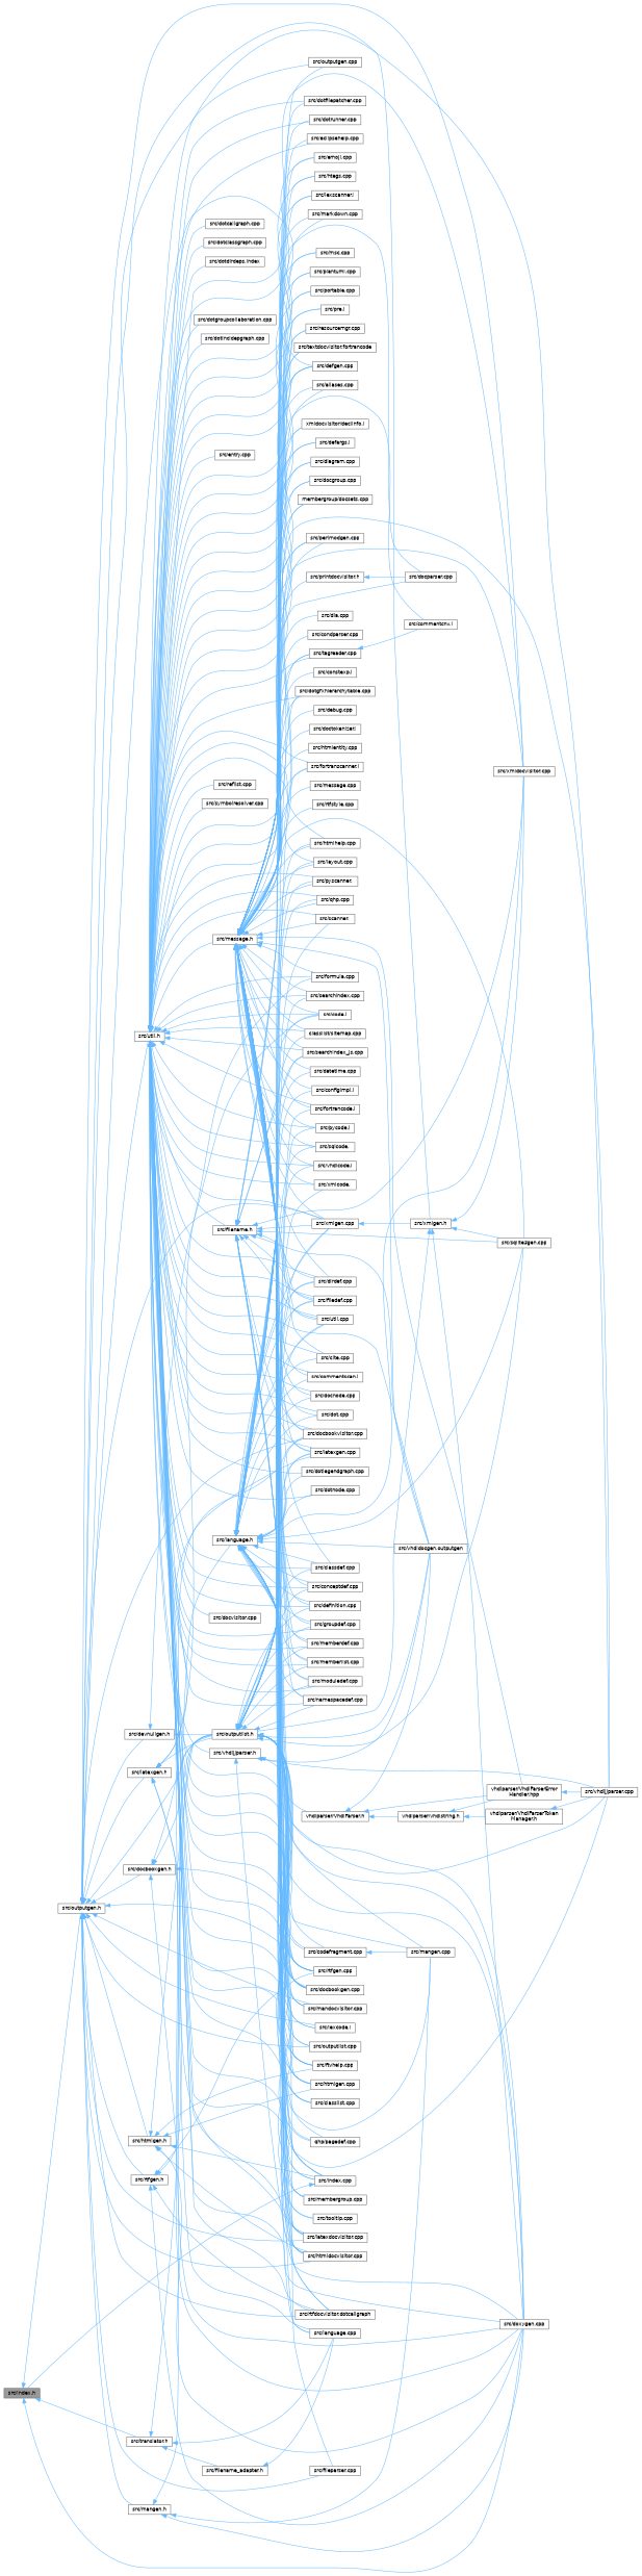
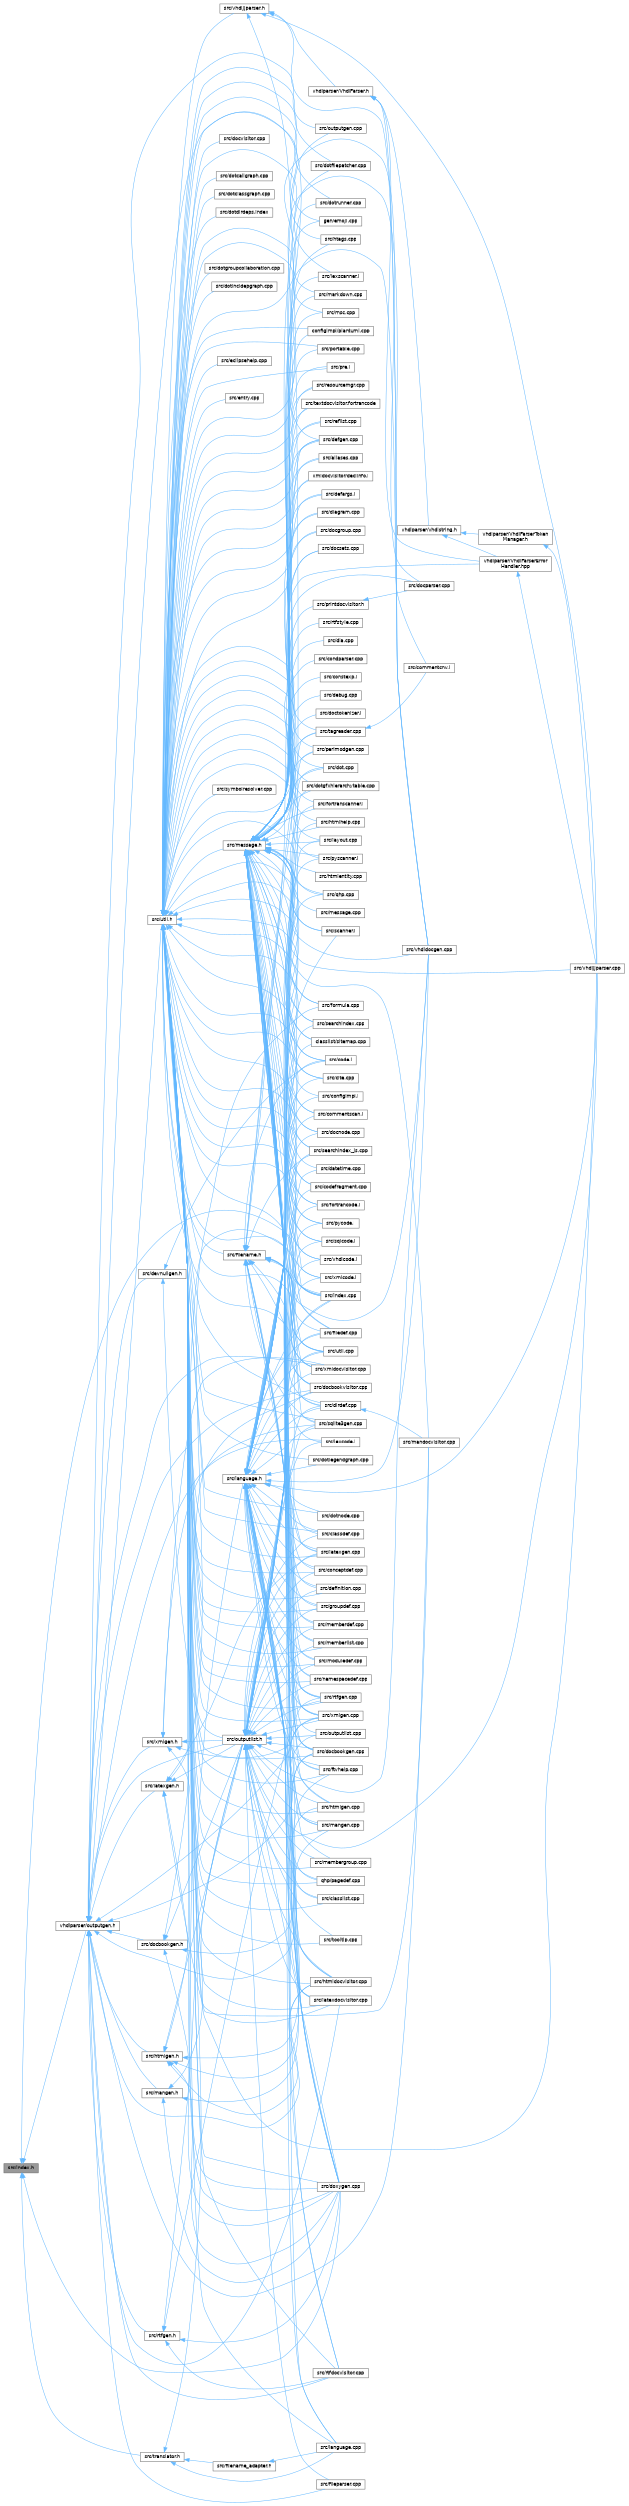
  digraph {
    rankdir=LR
    node [color=grey40 fillcolor=white fontname=Helvetica fontsize=10 shape=box style=filled]
    edge [color=steelblue1 dir=back fontname=Helvetica fontsize=10 labelfontname=Helvetica labelfontsize=10 style=solid]
    n1 [color=gray40 fillcolor=grey60 fontcolor=black height=0.2 label="src/index.h" width=0.4]
    n2 [height=0.2 label="src/doxygen.cpp" width=0.4]
    n3 [height=0.2 label="src/index.cpp" width=0.4]
-   n4 [height=0.2 label="src/outputgen.h" width=0.4]
+   n4 [height=0.2 label="vhdlparser/outputgen.h" width=0.4]
    n5 [height=0.2 label="src/translator.h" width=0.4]
    n6 [height=0.2 label="src/defgen.cpp" width=0.4]
    n7 [height=0.2 label="src/devnullgen.h" width=0.4]
    n8 [height=0.2 label="src/outputlist.h" width=0.4]
    n9 [height=0.2 label="src/docbookgen.cpp" width=0.4]
    n10 [height=0.2 label="src/fileparser.cpp" width=0.4]
    n11 [height=0.2 label="src/htmldocvisitor.cpp" width=0.4]
    n12 [height=0.2 label="src/latexdocvisitor.cpp" width=0.4]
    n13 [height=0.2 label="src/lexcode.l" width=0.4]
    n14 [height=0.2 label="src/outputlist.cpp" width=0.4]
    n15 [height=0.2 label="src/xmlgen.cpp" width=0.4]
    n16 [height=0.2 label="src/docbookgen.h" width=0.4]
    n17 [height=0.2 label="src/docbookvisitor.cpp" width=0.4]
    n18 [height=0.2 label="src/htmlgen.h" width=0.4]
    n19 [height=0.2 label="src/latexgen.h" width=0.4]
    n20 [height=0.2 label="src/mandocvisitor.cpp" width=0.4]
    n21 [height=0.2 label="src/mangen.h" width=0.4]
    n22 [height=0.2 label="src/outputgen.cpp" width=0.4]
-   n23 [height=0.2 label="src/rtfdocvisitor.dotcallgraph" width=0.4]
+   n23 [height=0.2 label="src/rtfdocvisitor.cpp" width=0.4]
    n24 [height=0.2 label="src/rtfgen.h" width=0.4]
    n25 [height=0.2 label="src/util.h" width=0.4]
    n26 [height=0.2 label="src/xmldocvisitor.cpp" width=0.4]
    n27 [height=0.2 label="src/xmlgen.h" width=0.4]
    n28 [height=0.2 label="src/language.cpp" width=0.4]
    n29 [height=0.2 label="src/language.h" width=0.4]
    n30 [height=0.2 label="src/filename_adapter.h" width=0.4]
    n31 [height=0.2 label="src/code.l" width=0.4]
    n32 [height=0.2 label="src/classdef.cpp" width=0.4]
    n33 [height=0.2 label="src/classlist.cpp" width=0.4]
    n34 [height=0.2 label="src/codefragment.cpp" width=0.4]
    n35 [height=0.2 label="src/conceptdef.cpp" width=0.4]
    n36 [height=0.2 label="src/definition.cpp" width=0.4]
    n37 [height=0.2 label="src/dirdef.cpp" width=0.4]
    n38 [height=0.2 label="src/filedef.cpp" width=0.4]
    n39 [height=0.2 label="src/fortrancode.l" width=0.4]
    n40 [height=0.2 label="src/ftvhelp.cpp" width=0.4]
    n41 [height=0.2 label="src/groupdef.cpp" width=0.4]
    n42 [height=0.2 label="src/htmlgen.cpp" width=0.4]
    n43 [height=0.2 label="src/latexgen.cpp" width=0.4]
    n44 [height=0.2 label="src/mangen.cpp" width=0.4]
    n45 [height=0.2 label="src/memberdef.cpp" width=0.4]
    n46 [height=0.2 label="src/membergroup.cpp" width=0.4]
    n47 [height=0.2 label="src/memberlist.cpp" width=0.4]
    n48 [height=0.2 label="src/moduledef.cpp" width=0.4]
    n49 [height=0.2 label="src/namespacedef.cpp" width=0.4]
    n50 [height=0.2 label="qhp/pagedef.cpp" width=0.4]
    n51 [height=0.2 label="src/pycode.l" width=0.4]
    n52 [height=0.2 label="src/rtfgen.cpp" width=0.4]
    n53 [height=0.2 label="src/sqlcode.l" width=0.4]
    n54 [height=0.2 label="src/sqlite3gen.cpp" width=0.4]
    n55 [height=0.2 label="src/tooltip.cpp" width=0.4]
    n56 [height=0.2 label="src/util.cpp" width=0.4]
    n57 [height=0.2 label="src/vhdlcode.l" width=0.4]
-   n58 [height=0.2 label="src/vhdldocgen.outputgen" width=0.4]
+   n58 [height=0.2 label="src/vhdldocgen.cpp" width=0.4]
    n59 [height=0.2 label="src/vhdljjparser.cpp" width=0.4]
    n60 [height=0.2 label="src/xmlcode.l" width=0.4]
    n61 [height=0.2 label="src/formula.cpp" width=0.4]
    n62 [height=0.2 label="src/aliases.cpp" width=0.4]
    n63 [height=0.2 label="src/cite.cpp" width=0.4]
    n64 [height=0.2 label="src/commentcnv.l" width=0.4]
    n65 [height=0.2 label="src/commentscan.l" width=0.4]
    n66 [height=0.2 label="xmldocvisitor/declinfo.l" width=0.4]
    n67 [height=0.2 label="src/defargs.l" width=0.4]
    n68 [height=0.2 label="src/diagram.cpp" width=0.4]
    n69 [height=0.2 label="src/docgroup.cpp" width=0.4]
    n70 [height=0.2 label="src/docnode.cpp" width=0.4]
    n71 [height=0.2 label="src/docparser.cpp" width=0.4]
-   n72 [height=0.2 label="membergroup/docsets.cpp" width=0.4]
+   n72 [height=0.2 label="src/docsets.cpp" width=0.4]
    n73 [height=0.2 label="src/docvisitor.cpp" width=0.4]
    n74 [height=0.2 label="src/dot.cpp" width=0.4]
    n75 [height=0.2 label="src/dotcallgraph.cpp" width=0.4]
    n76 [height=0.2 label="src/dotclassgraph.cpp" width=0.4]
    n77 [height=0.2 label="src/dotdirdeps.index" width=0.4]
    n78 [height=0.2 label="src/dotfilepatcher.cpp" width=0.4]
    n79 [height=0.2 label="src/dotgfxhierarchytable.cpp" width=0.4]
    n80 [height=0.2 label="src/dotgroupcollaboration.cpp" width=0.4]
    n81 [height=0.2 label="src/dotincldepgraph.cpp" width=0.4]
    n82 [height=0.2 label="src/dotlegendgraph.cpp" width=0.4]
    n83 [height=0.2 label="src/dotnode.cpp" width=0.4]
    n84 [height=0.2 label="src/dotrunner.cpp" width=0.4]
    n85 [height=0.2 label="src/eclipsehelp.cpp" width=0.4]
-   n86 [height=0.2 label="src/emoji.cpp" width=0.4]
+   n86 [height=0.2 label="gen/emoji.cpp" width=0.4]
    n87 [height=0.2 label="src/entry.cpp" width=0.4]
    n88 [height=0.2 label="src/filename.h" width=0.4]
    n89 [height=0.2 label="src/perlmodgen.cpp" width=0.4]
    n90 [height=0.2 label="src/searchindex_js.cpp" width=0.4]
    n91 [height=0.2 label="src/tagreader.cpp" width=0.4]
    n92 [height=0.2 label="src/fortranscanner.l" width=0.4]
    n93 [height=0.2 label="src/htags.cpp" width=0.4]
    n94 [height=0.2 label="src/htmlhelp.cpp" width=0.4]
    n95 [height=0.2 label="src/layout.cpp" width=0.4]
    n96 [height=0.2 label="src/lexscanner.l" width=0.4]
    n97 [height=0.2 label="src/markdown.cpp" width=0.4]
    n98 [height=0.2 label="src/message.h" width=0.4]
    n99 [height=0.2 label="src/msc.cpp" width=0.4]
-   n100 [height=0.2 label="src/plantuml.cpp" width=0.4]
+   n100 [height=0.2 label="configimpl/plantuml.cpp" width=0.4]
    n101 [height=0.2 label="src/portable.cpp" width=0.4]
    n102 [height=0.2 label="src/pre.l" width=0.4]
    n103 [height=0.2 label="src/pyscanner.l" width=0.4]
    n104 [height=0.2 label="src/qhp.cpp" width=0.4]
    n105 [height=0.2 label="src/resourcemgr.cpp" width=0.4]
    n106 [height=0.2 label="src/scanner.l" width=0.4]
    n107 [height=0.2 label="src/searchindex.cpp" width=0.4]
    n108 [height=0.2 label="classlist/sitemap.cpp" width=0.4]
    n109 [height=0.2 label="src/textdocvisitor.fortrancode" width=0.4]
    n110 [height=0.2 label="src/reflist.cpp" width=0.4]
    n111 [height=0.2 label="src/symbolresolver.cpp" width=0.4]
    n112 [height=0.2 label="src/vhdljjparser.h" width=0.4]
    n113 [height=0.2 label="src/dia.cpp" width=0.4]
    n114 [height=0.2 label="src/condparser.cpp" width=0.4]
    n115 [height=0.2 label="src/configimpl.l" width=0.4]
    n116 [height=0.2 label="src/constexp.l" width=0.4]
    n117 [height=0.2 label="src/datetime.cpp" width=0.4]
    n118 [height=0.2 label="src/debug.cpp" width=0.4]
    n119 [height=0.2 label="src/doctokenizer.l" width=0.4]
    n120 [height=0.2 label="src/htmlentity.cpp" width=0.4]
    n121 [height=0.2 label="src/message.cpp" width=0.4]
    n122 [height=0.2 label="src/printdocvisitor.h" width=0.4]
    n123 [height=0.2 label="src/rtfstyle.cpp" width=0.4]
    n124 [height=0.2 label="vhdlparser/VhdlParserError\lHandler.hpp" width=0.4]
    n125 [height=0.2 label="vhdlparser/VhdlParser.h" width=0.4]
    n126 [height=0.2 label="vhdlparser/vhdlstring.h" width=0.4]
    n127 [height=0.2 label="vhdlparser/VhdlParserToken\lManager.h" width=0.4]
    n1 -> n2
-   n3 -> n1
+   n1 -> n3
    n1 -> n4
    n1 -> n5
    n4 -> n6
    n4 -> n7
    n4 -> n8
    n4 -> n9
    n4 -> n10
    n4 -> n11
    n4 -> n12
    n4 -> n13
    n4 -> n14
    n4 -> n15
    n4 -> n16
    n4 -> n17
    n4 -> n18
    n4 -> n19
    n4 -> n20
    n4 -> n21
    n4 -> n22
    n4 -> n23
    n4 -> n24
    n4 -> n25
    n4 -> n26
    n4 -> n27
    n5 -> n28
    n5 -> n29
    n5 -> n30
    n7 -> n8
    n7 -> n31
+   n8 -> n2
    n8 -> n3
    n8 -> n9
    n8 -> n10
    n8 -> n11
    n8 -> n12
    n8 -> n13
    n8 -> n14
    n8 -> n15
    n8 -> n32
    n8 -> n33
    n8 -> n34
    n8 -> n35
    n8 -> n36
    n8 -> n37
    n8 -> n38
    n8 -> n39
    n8 -> n40
    n8 -> n41
    n8 -> n42
    n8 -> n43
    n8 -> n44
    n8 -> n45
    n8 -> n46
    n8 -> n47
    n8 -> n48
    n8 -> n49
    n8 -> n50
    n8 -> n51
    n8 -> n52
    n8 -> n53
    n8 -> n54
    n8 -> n55
    n8 -> n56
    n8 -> n57
    n8 -> n58
    n8 -> n59
    n8 -> n60
    n16 -> n2
    n16 -> n8
    n16 -> n9
    n16 -> n17
    n18 -> n2
    n18 -> n3
    n18 -> n8
    n18 -> n11
    n18 -> n40
    n18 -> n42
    n19 -> n2
    n19 -> n8
    n19 -> n12
    n19 -> n43
    n19 -> n61
    n21 -> n2
    n21 -> n8
    n21 -> n44
    n24 -> n2
    n24 -> n8
    n24 -> n23
    n24 -> n52
    n25 -> n2
    n25 -> n3
    n25 -> n6
    n25 -> n9
    n25 -> n11
    n25 -> n12
    n25 -> n15
    n25 -> n17
    n25 -> n20
    n25 -> n23
    n25 -> n26
    n25 -> n28
    n25 -> n31
    n25 -> n32
    n25 -> n33
    n25 -> n34
    n25 -> n35
    n25 -> n36
    n25 -> n37
    n25 -> n38
    n25 -> n39
    n25 -> n40
    n25 -> n41
    n25 -> n42
    n25 -> n43
-   n34 -> n44
+   n25 -> n44
    n25 -> n45
    n25 -> n46
    n25 -> n47
    n25 -> n48
    n25 -> n49
    n25 -> n50
    n25 -> n51
    n25 -> n52
    n25 -> n53
+   n25 -> n54
    n25 -> n55
    n25 -> n56
    n25 -> n57
    n25 -> n58
    n25 -> n59
    n25 -> n60
    n25 -> n61
    n25 -> n62
    n25 -> n63
    n25 -> n64
    n25 -> n65
    n25 -> n66
    n25 -> n67
    n25 -> n68
    n25 -> n69
    n25 -> n70
    n25 -> n71
    n25 -> n72
    n25 -> n73
    n25 -> n74
    n25 -> n75
    n25 -> n76
    n25 -> n77
    n25 -> n78
    n25 -> n79
    n25 -> n80
    n25 -> n81
    n25 -> n82
    n25 -> n83
    n25 -> n84
    n25 -> n85
    n25 -> n86
    n25 -> n87
    n25 -> n88
    n25 -> n89
    n25 -> n90
    n25 -> n91
    n25 -> n92
    n25 -> n93
    n25 -> n94
    n25 -> n95
    n25 -> n96
    n25 -> n97
    n25 -> n98
    n25 -> n99
    n25 -> n100
    n25 -> n101
    n25 -> n102
    n25 -> n103
    n25 -> n104
    n25 -> n105
    n25 -> n106
    n25 -> n107
    n25 -> n108
    n25 -> n109
    n25 -> n110
    n25 -> n111
    n25 -> n112
    n27 -> n2
    n27 -> n8
-   n15 -> n27
+   n27 -> n15
    n27 -> n26
    n27 -> n54
    n29 -> n2
    n29 -> n3
    n29 -> n9
    n29 -> n11
    n29 -> n12
    n29 -> n15
    n29 -> n17
-   n29 -> n20
+   n37 -> n20
    n29 -> n23
    n29 -> n26
    n29 -> n28
    n29 -> n32
    n29 -> n33
    n29 -> n35
    n29 -> n36
    n29 -> n37
    n29 -> n38
    n29 -> n40
    n29 -> n41
    n29 -> n42
    n29 -> n43
    n29 -> n44
    n29 -> n45
    n29 -> n46
    n29 -> n47
    n29 -> n48
    n29 -> n49
    n29 -> n50
    n29 -> n52
    n29 -> n54
    n29 -> n56
    n29 -> n58
    n29 -> n59
    n29 -> n63
    n29 -> n65
    n29 -> n70
    n29 -> n74
    n29 -> n79
    n29 -> n82
    n29 -> n83
    n29 -> n90
    n29 -> n92
    n29 -> n94
    n29 -> n95
    n29 -> n103
    n29 -> n104
    n29 -> n106
    n29 -> n107
    n29 -> n108
    n29 -> n115
    n29 -> n117
    n30 -> n28
    n88 -> n2
    n88 -> n3
    n88 -> n6
    n88 -> n9
    n88 -> n15
    n88 -> n17
    n88 -> n26
    n88 -> n31
    n88 -> n37
    n88 -> n38
    n88 -> n43
    n88 -> n52
    n88 -> n54
    n88 -> n56
    n88 -> n58
    n88 -> n89
    n88 -> n90
    n88 -> n91
    n91 -> n64
    n98 -> n2
    n98 -> n3
    n98 -> n6
    n98 -> n9
    n98 -> n11
    n98 -> n12
    n98 -> n13
    n98 -> n14
    n98 -> n15
    n98 -> n17
    n98 -> n20
    n98 -> n22
    n98 -> n23
    n98 -> n26
    n98 -> n28
    n98 -> n31
    n98 -> n32
    n98 -> n34
    n98 -> n35
    n98 -> n36
    n98 -> n37
    n98 -> n38
    n98 -> n39
    n98 -> n40
    n98 -> n41
    n98 -> n42
    n98 -> n43
    n98 -> n44
    n98 -> n45
    n98 -> n47
    n98 -> n48
    n98 -> n49
    n98 -> n51
    n98 -> n52
    n98 -> n53
    n98 -> n54
    n98 -> n56
    n98 -> n57
    n98 -> n58
    n98 -> n59
    n98 -> n60
    n98 -> n61
    n98 -> n62
    n98 -> n63
    n98 -> n65
    n98 -> n66
    n98 -> n67
    n98 -> n68
    n98 -> n69
    n98 -> n70
    n98 -> n71
    n98 -> n72
    n98 -> n74
    n98 -> n78
    n98 -> n79
    n98 -> n84
-   n98 -> n85
+   n98 -> n110
    n98 -> n86
    n98 -> n89
    n98 -> n90
    n98 -> n91
    n98 -> n92
    n98 -> n93
    n98 -> n94
    n98 -> n95
    n98 -> n96
    n98 -> n97
    n98 -> n99
    n98 -> n100
    n98 -> n101
    n98 -> n102
    n98 -> n103
    n98 -> n104
    n98 -> n105
    n98 -> n106
    n98 -> n107
    n98 -> n108
    n98 -> n109
    n98 -> n113
    n98 -> n114
    n98 -> n115
    n98 -> n116
    n98 -> n117
    n98 -> n118
    n98 -> n119
    n98 -> n120
    n98 -> n121
    n98 -> n122
    n98 -> n123
    n98 -> n124
    n112 -> n2
    n112 -> n58
    n112 -> n59
    n112 -> n125
    n122 -> n71
    n124 -> n59
    n125 -> n58
    n125 -> n124
    n125 -> n126
    n126 -> n124
    n126 -> n127
    n127 -> n59
  }
